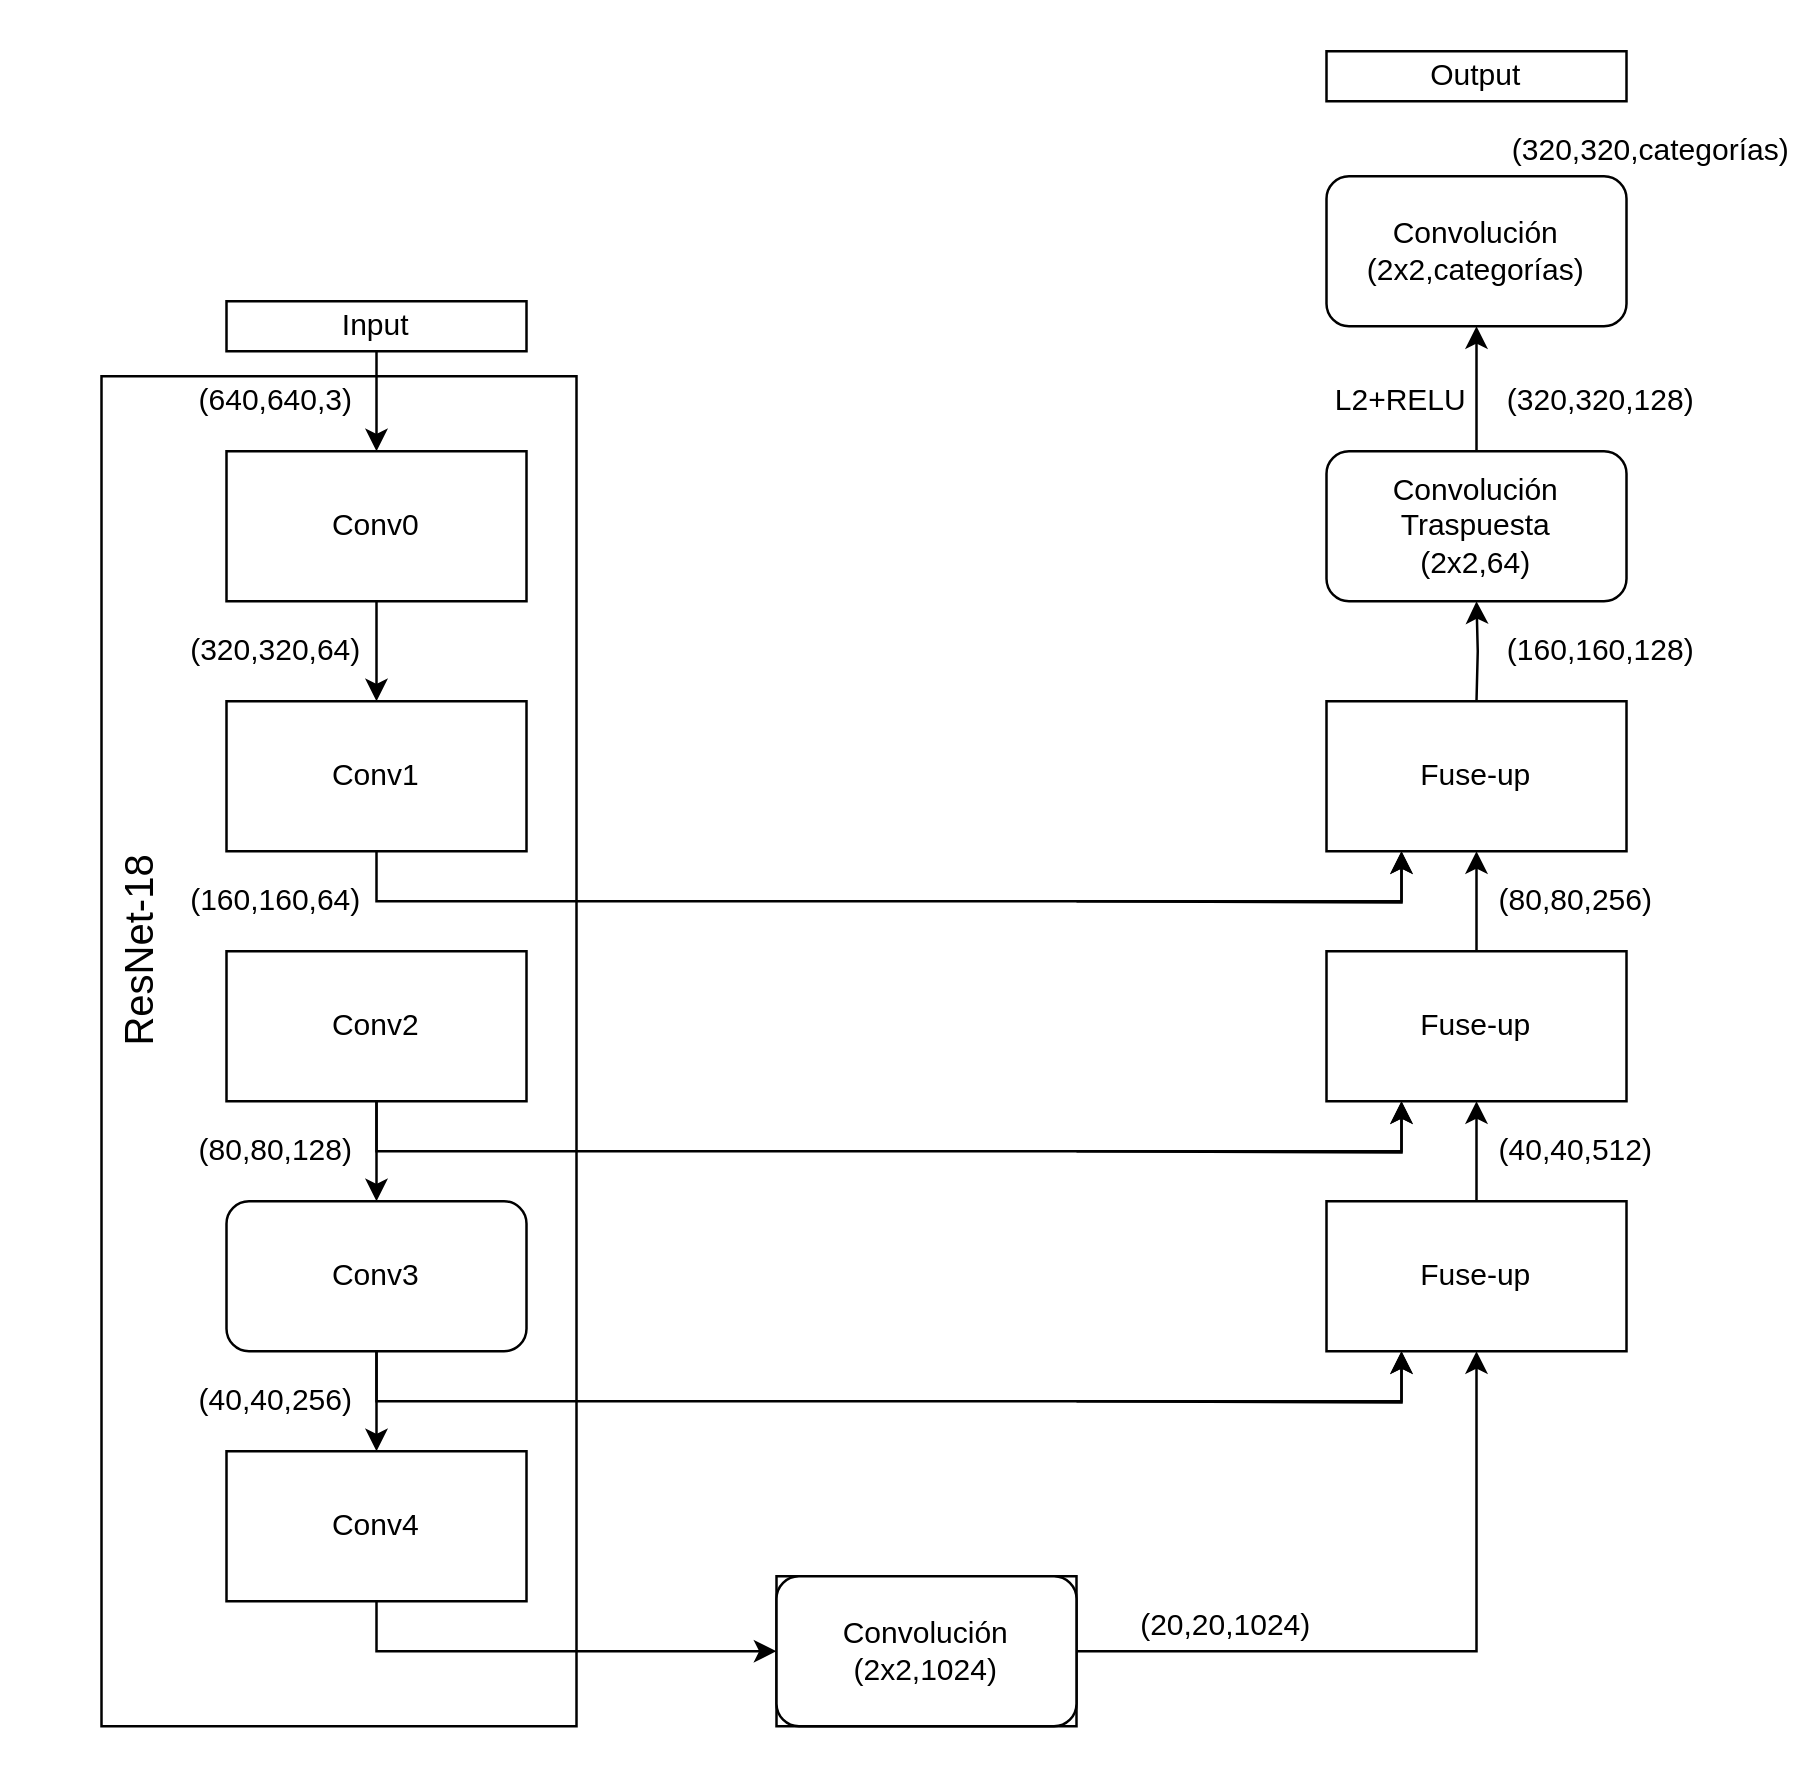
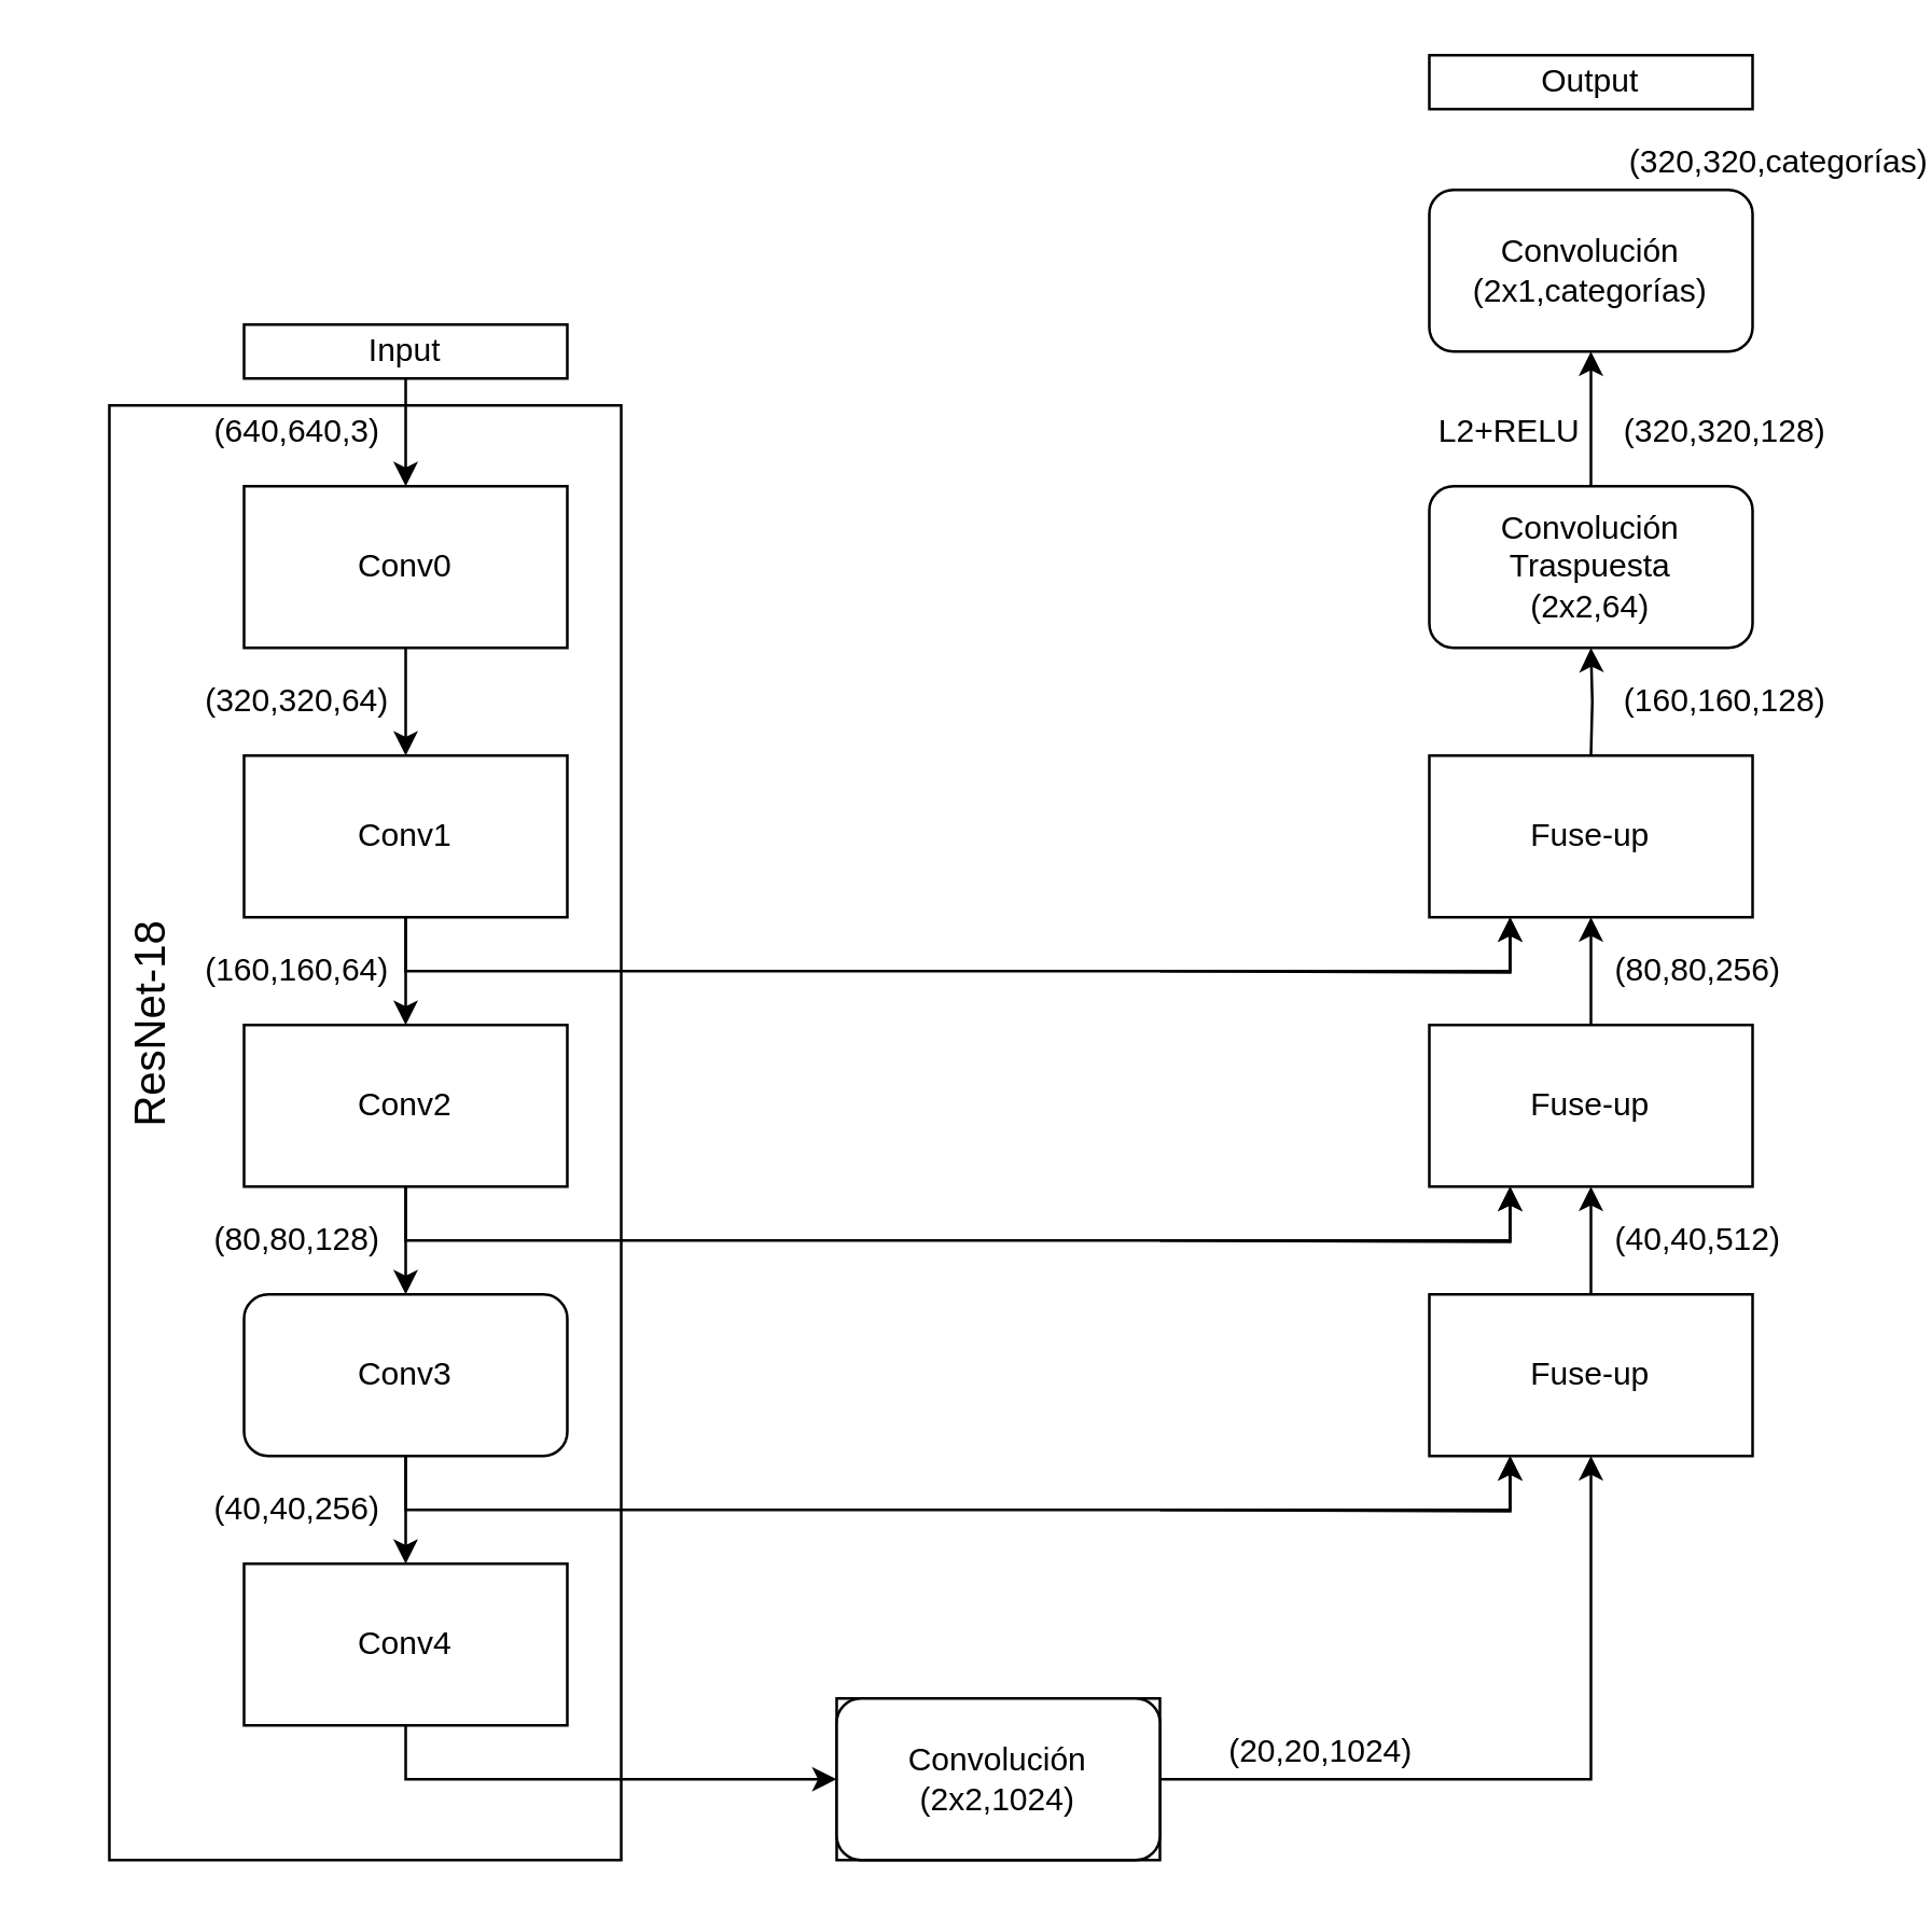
  <mxCell id="0" />
  <mxCell id="1" parent="0" />
  <mxCell id="2" value="" style="rounded=0;whiteSpace=wrap;html=1;fillColor=none;" parent="1" vertex="1"><mxGeometry x="40" y="150" width="190" height="540" as="geometry" /></mxCell>
  <mxCell id="3" style="edgeStyle=orthogonalEdgeStyle;rounded=0;orthogonalLoop=1;jettySize=auto;html=1;exitX=0.5;exitY=1;exitDx=0;exitDy=0;" parent="1" source="4" target="7" edge="1"><mxGeometry relative="1" as="geometry" /></mxCell>
  <mxCell id="4" value="Conv0" style="rounded=0;whiteSpace=wrap;html=1;" parent="1" vertex="1"><mxGeometry x="90" y="180" width="120" height="60" as="geometry" /></mxCell>
+ <mxCell id="5" style="edgeStyle=orthogonalEdgeStyle;rounded=0;orthogonalLoop=1;jettySize=auto;html=1;exitX=0.5;exitY=1;exitDx=0;exitDy=0;" parent="1" source="7" target="10" edge="1"><mxGeometry relative="1" as="geometry" /></mxCell>
  <mxCell id="6" style="edgeStyle=orthogonalEdgeStyle;rounded=0;orthogonalLoop=1;jettySize=auto;html=1;exitX=0.5;exitY=1;exitDx=0;exitDy=0;" parent="1" source="7" edge="1"><mxGeometry relative="1" as="geometry"><mxPoint x="560" y="340" as="targetPoint" /><Array as="points"><mxPoint x="150" y="360" /></Array></mxGeometry></mxCell>
  <mxCell id="7" value="Conv1" style="rounded=0;whiteSpace=wrap;html=1;" parent="1" vertex="1"><mxGeometry x="90" y="280" width="120" height="60" as="geometry" /></mxCell>
  <mxCell id="8" style="edgeStyle=orthogonalEdgeStyle;rounded=0;orthogonalLoop=1;jettySize=auto;html=1;exitX=0.5;exitY=1;exitDx=0;exitDy=0;" parent="1" source="10" target="13" edge="1"><mxGeometry relative="1" as="geometry" /></mxCell>
  <mxCell id="9" style="edgeStyle=orthogonalEdgeStyle;rounded=0;orthogonalLoop=1;jettySize=auto;html=1;exitX=0.5;exitY=1;exitDx=0;exitDy=0;entryX=0.25;entryY=1;entryDx=0;entryDy=0;" parent="1" source="10" target="19" edge="1"><mxGeometry relative="1" as="geometry"><mxPoint x="310" y="460" as="targetPoint" /><Array as="points"><mxPoint x="150" y="460" /><mxPoint x="560" y="460" /></Array></mxGeometry></mxCell>
  <mxCell id="10" value="Conv2" style="rounded=0;whiteSpace=wrap;html=1;" parent="1" vertex="1"><mxGeometry x="90" y="380" width="120" height="60" as="geometry" /></mxCell>
  <mxCell id="11" style="edgeStyle=orthogonalEdgeStyle;rounded=0;orthogonalLoop=1;jettySize=auto;html=1;exitX=0.5;exitY=1;exitDx=0;exitDy=0;entryX=0.5;entryY=0;entryDx=0;entryDy=0;" parent="1" source="13" target="15" edge="1"><mxGeometry relative="1" as="geometry" /></mxCell>
  <mxCell id="12" style="edgeStyle=orthogonalEdgeStyle;rounded=0;orthogonalLoop=1;jettySize=auto;html=1;exitX=0.5;exitY=1;exitDx=0;exitDy=0;entryX=0.25;entryY=1;entryDx=0;entryDy=0;" parent="1" source="13" target="21" edge="1"><mxGeometry relative="1" as="geometry"><mxPoint x="310" y="560" as="targetPoint" /><Array as="points"><mxPoint x="150" y="560" /><mxPoint x="560" y="560" /></Array></mxGeometry></mxCell>
  <mxCell id="13" value="Conv3" style="whiteSpace=wrap;html=1;rounded=1;" parent="1" vertex="1"><mxGeometry x="90" y="480" width="120" height="60" as="geometry" /></mxCell>
  <mxCell id="14" style="edgeStyle=orthogonalEdgeStyle;rounded=0;orthogonalLoop=1;jettySize=auto;html=1;exitX=0.5;exitY=1;exitDx=0;exitDy=0;entryX=0;entryY=0.5;entryDx=0;entryDy=0;" parent="1" source="15" target="27" edge="1"><mxGeometry relative="1" as="geometry" /></mxCell>
  <mxCell id="15" value="Conv4" style="rounded=0;whiteSpace=wrap;html=1;" parent="1" vertex="1"><mxGeometry x="90" y="580" width="120" height="60" as="geometry" /></mxCell>
  <mxCell id="16" value="Output" style="rounded=0;whiteSpace=wrap;html=1;" parent="1" vertex="1"><mxGeometry x="530" y="20" width="120" height="20" as="geometry" /></mxCell>
  <mxCell id="17" value="Fuse-up" style="rounded=0;whiteSpace=wrap;html=1;" parent="1" vertex="1"><mxGeometry x="530" y="280" width="120" height="60" as="geometry" /></mxCell>
  <mxCell id="18" style="edgeStyle=orthogonalEdgeStyle;rounded=0;orthogonalLoop=1;jettySize=auto;html=1;exitX=0.5;exitY=0;exitDx=0;exitDy=0;" parent="1" source="19" target="17" edge="1"><mxGeometry relative="1" as="geometry" /></mxCell>
  <mxCell id="19" value="Fuse-up" style="rounded=0;whiteSpace=wrap;html=1;" parent="1" vertex="1"><mxGeometry x="530" y="380" width="120" height="60" as="geometry" /></mxCell>
  <mxCell id="20" style="edgeStyle=orthogonalEdgeStyle;rounded=0;orthogonalLoop=1;jettySize=auto;html=1;exitX=0.5;exitY=0;exitDx=0;exitDy=0;entryX=0.5;entryY=1;entryDx=0;entryDy=0;" parent="1" source="21" target="19" edge="1"><mxGeometry relative="1" as="geometry" /></mxCell>
  <mxCell id="21" value="Fuse-up" style="rounded=0;whiteSpace=wrap;html=1;" parent="1" vertex="1"><mxGeometry x="530" y="480" width="120" height="60" as="geometry" /></mxCell>
  <mxCell id="22" value="(640,640,3)" style="text;html=1;strokeColor=none;fillColor=none;align=center;verticalAlign=middle;whiteSpace=wrap;rounded=0;" parent="1" vertex="1"><mxGeometry x="90" y="150" width="40" height="20" as="geometry" /></mxCell>
  <mxCell id="23" value="" style="endArrow=classic;html=1;entryX=0.5;entryY=0;entryDx=0;entryDy=0;" parent="1" target="4" edge="1"><mxGeometry width="50" height="50" relative="1" as="geometry"><mxPoint x="150" y="140" as="sourcePoint" /><mxPoint x="400" y="260" as="targetPoint" /></mxGeometry></mxCell>
  <mxCell id="24" value="Input" style="rounded=0;whiteSpace=wrap;html=1;" parent="1" vertex="1"><mxGeometry x="90" y="120" width="120" height="20" as="geometry" /></mxCell>
  <mxCell id="25" value="(160,160,64)" style="text;html=1;strokeColor=none;fillColor=none;align=center;verticalAlign=middle;whiteSpace=wrap;rounded=0;" parent="1" vertex="1"><mxGeometry x="90" y="350" width="40" height="20" as="geometry" /></mxCell>
  <mxCell id="26" style="edgeStyle=orthogonalEdgeStyle;rounded=0;orthogonalLoop=1;jettySize=auto;html=1;exitX=1;exitY=0.5;exitDx=0;exitDy=0;" parent="1" source="27" target="21" edge="1"><mxGeometry relative="1" as="geometry"><mxPoint x="590" y="640" as="targetPoint" /></mxGeometry></mxCell>
  <mxCell id="27" value="Non-local" style="rounded=0;whiteSpace=wrap;html=1;" parent="1" vertex="1"><mxGeometry x="310" y="630" width="120" height="60" as="geometry" /></mxCell>
  <mxCell id="28" value="&lt;div&gt;(20,20,1024)&lt;/div&gt;" style="text;html=1;strokeColor=none;fillColor=none;align=center;verticalAlign=middle;whiteSpace=wrap;rounded=0;" parent="1" vertex="1"><mxGeometry x="470" y="640" width="40" height="20" as="geometry" /></mxCell>
  <mxCell id="29" style="edgeStyle=orthogonalEdgeStyle;rounded=0;orthogonalLoop=1;jettySize=auto;html=1;exitX=1;exitY=0.5;exitDx=0;exitDy=0;entryX=0.25;entryY=1;entryDx=0;entryDy=0;" parent="1" target="21" edge="1"><mxGeometry relative="1" as="geometry"><mxPoint x="430" y="560" as="sourcePoint" /></mxGeometry></mxCell>
  <mxCell id="30" value="(40,40,256)" style="text;html=1;strokeColor=none;fillColor=none;align=center;verticalAlign=middle;whiteSpace=wrap;rounded=0;" parent="1" vertex="1"><mxGeometry x="90" y="550" width="40" height="20" as="geometry" /></mxCell>
  <mxCell id="31" style="edgeStyle=orthogonalEdgeStyle;rounded=0;orthogonalLoop=1;jettySize=auto;html=1;exitX=1;exitY=0.5;exitDx=0;exitDy=0;entryX=0.25;entryY=1;entryDx=0;entryDy=0;" parent="1" target="19" edge="1"><mxGeometry relative="1" as="geometry"><mxPoint x="430" y="460" as="sourcePoint" /></mxGeometry></mxCell>
  <mxCell id="32" style="edgeStyle=orthogonalEdgeStyle;rounded=0;orthogonalLoop=1;jettySize=auto;html=1;exitX=1;exitY=0.5;exitDx=0;exitDy=0;entryX=0.25;entryY=1;entryDx=0;entryDy=0;" parent="1" target="17" edge="1"><mxGeometry relative="1" as="geometry"><mxPoint x="430" y="360" as="sourcePoint" /></mxGeometry></mxCell>
  <mxCell id="33" value="&lt;div&gt;(80,80,128)&lt;/div&gt;" style="text;html=1;strokeColor=none;fillColor=none;align=center;verticalAlign=middle;whiteSpace=wrap;rounded=0;" parent="1" vertex="1"><mxGeometry x="90" y="450" width="40" height="20" as="geometry" /></mxCell>
  <mxCell id="34" value="(320,320,64)" style="text;html=1;strokeColor=none;fillColor=none;align=center;verticalAlign=middle;whiteSpace=wrap;rounded=0;" parent="1" vertex="1"><mxGeometry x="90" y="250" width="40" height="20" as="geometry" /></mxCell>
  <mxCell id="35" value="(40,40,512)" style="text;html=1;strokeColor=none;fillColor=none;align=center;verticalAlign=middle;whiteSpace=wrap;rounded=0;" parent="1" vertex="1"><mxGeometry x="610" y="450" width="40" height="20" as="geometry" /></mxCell>
  <mxCell id="36" value="&lt;div&gt;(80,80,256)&lt;/div&gt;" style="text;html=1;strokeColor=none;fillColor=none;align=center;verticalAlign=middle;whiteSpace=wrap;rounded=0;" parent="1" vertex="1"><mxGeometry x="610" y="350" width="40" height="20" as="geometry" /></mxCell>
- <mxCell id="37" value="&lt;div&gt;Convolución&lt;br&gt;&lt;/div&gt;&lt;div&gt;(2x2,categorías)&lt;br&gt;&lt;/div&gt;" style="rounded=1;whiteSpace=wrap;html=1;" parent="1" vertex="1"><mxGeometry x="530" y="70" width="120" height="60" as="geometry" /></mxCell>
+ <mxCell id="37" value="&lt;div&gt;Convolución&lt;br&gt;&lt;/div&gt;&lt;div&gt;(2x1,categorías)&lt;br&gt;&lt;/div&gt;" style="rounded=1;whiteSpace=wrap;html=1;" parent="1" vertex="1"><mxGeometry x="530" y="70" width="120" height="60" as="geometry" /></mxCell>
  <mxCell id="38" value="(320,320,categorías)" style="text;html=1;strokeColor=none;fillColor=none;align=center;verticalAlign=middle;whiteSpace=wrap;rounded=0;" parent="1" vertex="1"><mxGeometry x="640" y="50" width="40" height="20" as="geometry" /></mxCell>
  <mxCell id="39" value="&lt;font style=&quot;font-size: 16px&quot;&gt;ResNet&lt;/font&gt;&lt;font style=&quot;font-size: 16px&quot;&gt;-18&lt;/font&gt;" style="text;html=1;strokeColor=none;fillColor=none;align=center;verticalAlign=middle;whiteSpace=wrap;rounded=0;horizontal=0;" parent="1" vertex="1"><mxGeometry x="20" y="370" width="70" height="20" as="geometry" /></mxCell>
  <mxCell id="40" value="&lt;div&gt;Convolución&lt;/div&gt;&lt;div&gt;(2x2,1024)&lt;br&gt;&lt;/div&gt;" style="rounded=1;whiteSpace=wrap;html=1;" parent="1" vertex="1"><mxGeometry x="310" y="630" width="120" height="60" as="geometry" /></mxCell>
  <mxCell id="41" style="edgeStyle=orthogonalEdgeStyle;rounded=0;orthogonalLoop=1;jettySize=auto;html=1;entryX=0.5;entryY=1;entryDx=0;entryDy=0;" edge="1" parent="1" target="45"><mxGeometry relative="1" as="geometry"><mxPoint x="590" y="237" as="targetPoint" /><mxPoint x="590" y="280" as="sourcePoint" /></mxGeometry></mxCell>
  <mxCell id="42" value="&lt;div&gt;(160,160,128)&lt;/div&gt;" style="text;html=1;strokeColor=none;fillColor=none;align=center;verticalAlign=middle;whiteSpace=wrap;rounded=0;" vertex="1" parent="1"><mxGeometry x="620" y="250" width="40" height="20" as="geometry" /></mxCell>
  <mxCell id="43" style="edgeStyle=orthogonalEdgeStyle;rounded=0;orthogonalLoop=1;jettySize=auto;html=1;entryX=0.5;entryY=1;entryDx=0;entryDy=0;" edge="1" parent="1" source="45"><mxGeometry relative="1" as="geometry"><mxPoint x="590" y="177" as="sourcePoint" /><mxPoint x="590" y="130" as="targetPoint" /></mxGeometry></mxCell>
  <mxCell id="44" value="&lt;div&gt;(320,320,128)&lt;/div&gt;" style="text;html=1;strokeColor=none;fillColor=none;align=center;verticalAlign=middle;whiteSpace=wrap;rounded=0;" vertex="1" parent="1"><mxGeometry x="620" y="150" width="40" height="20" as="geometry" /></mxCell>
  <mxCell id="45" value="&lt;div&gt;Convolución&lt;/div&gt;&lt;div&gt;Traspuesta&lt;br&gt;&lt;/div&gt;&lt;div&gt;(2x2,64)&lt;br&gt;&lt;/div&gt;" style="rounded=1;whiteSpace=wrap;html=1;" vertex="1" parent="1"><mxGeometry x="530" y="180" width="120" height="60" as="geometry" /></mxCell>
  <mxCell id="46" value="L2+RELU" style="text;html=1;strokeColor=none;fillColor=none;align=center;verticalAlign=middle;whiteSpace=wrap;rounded=0;" vertex="1" parent="1"><mxGeometry x="540" y="150" width="40" height="20" as="geometry" /></mxCell>
